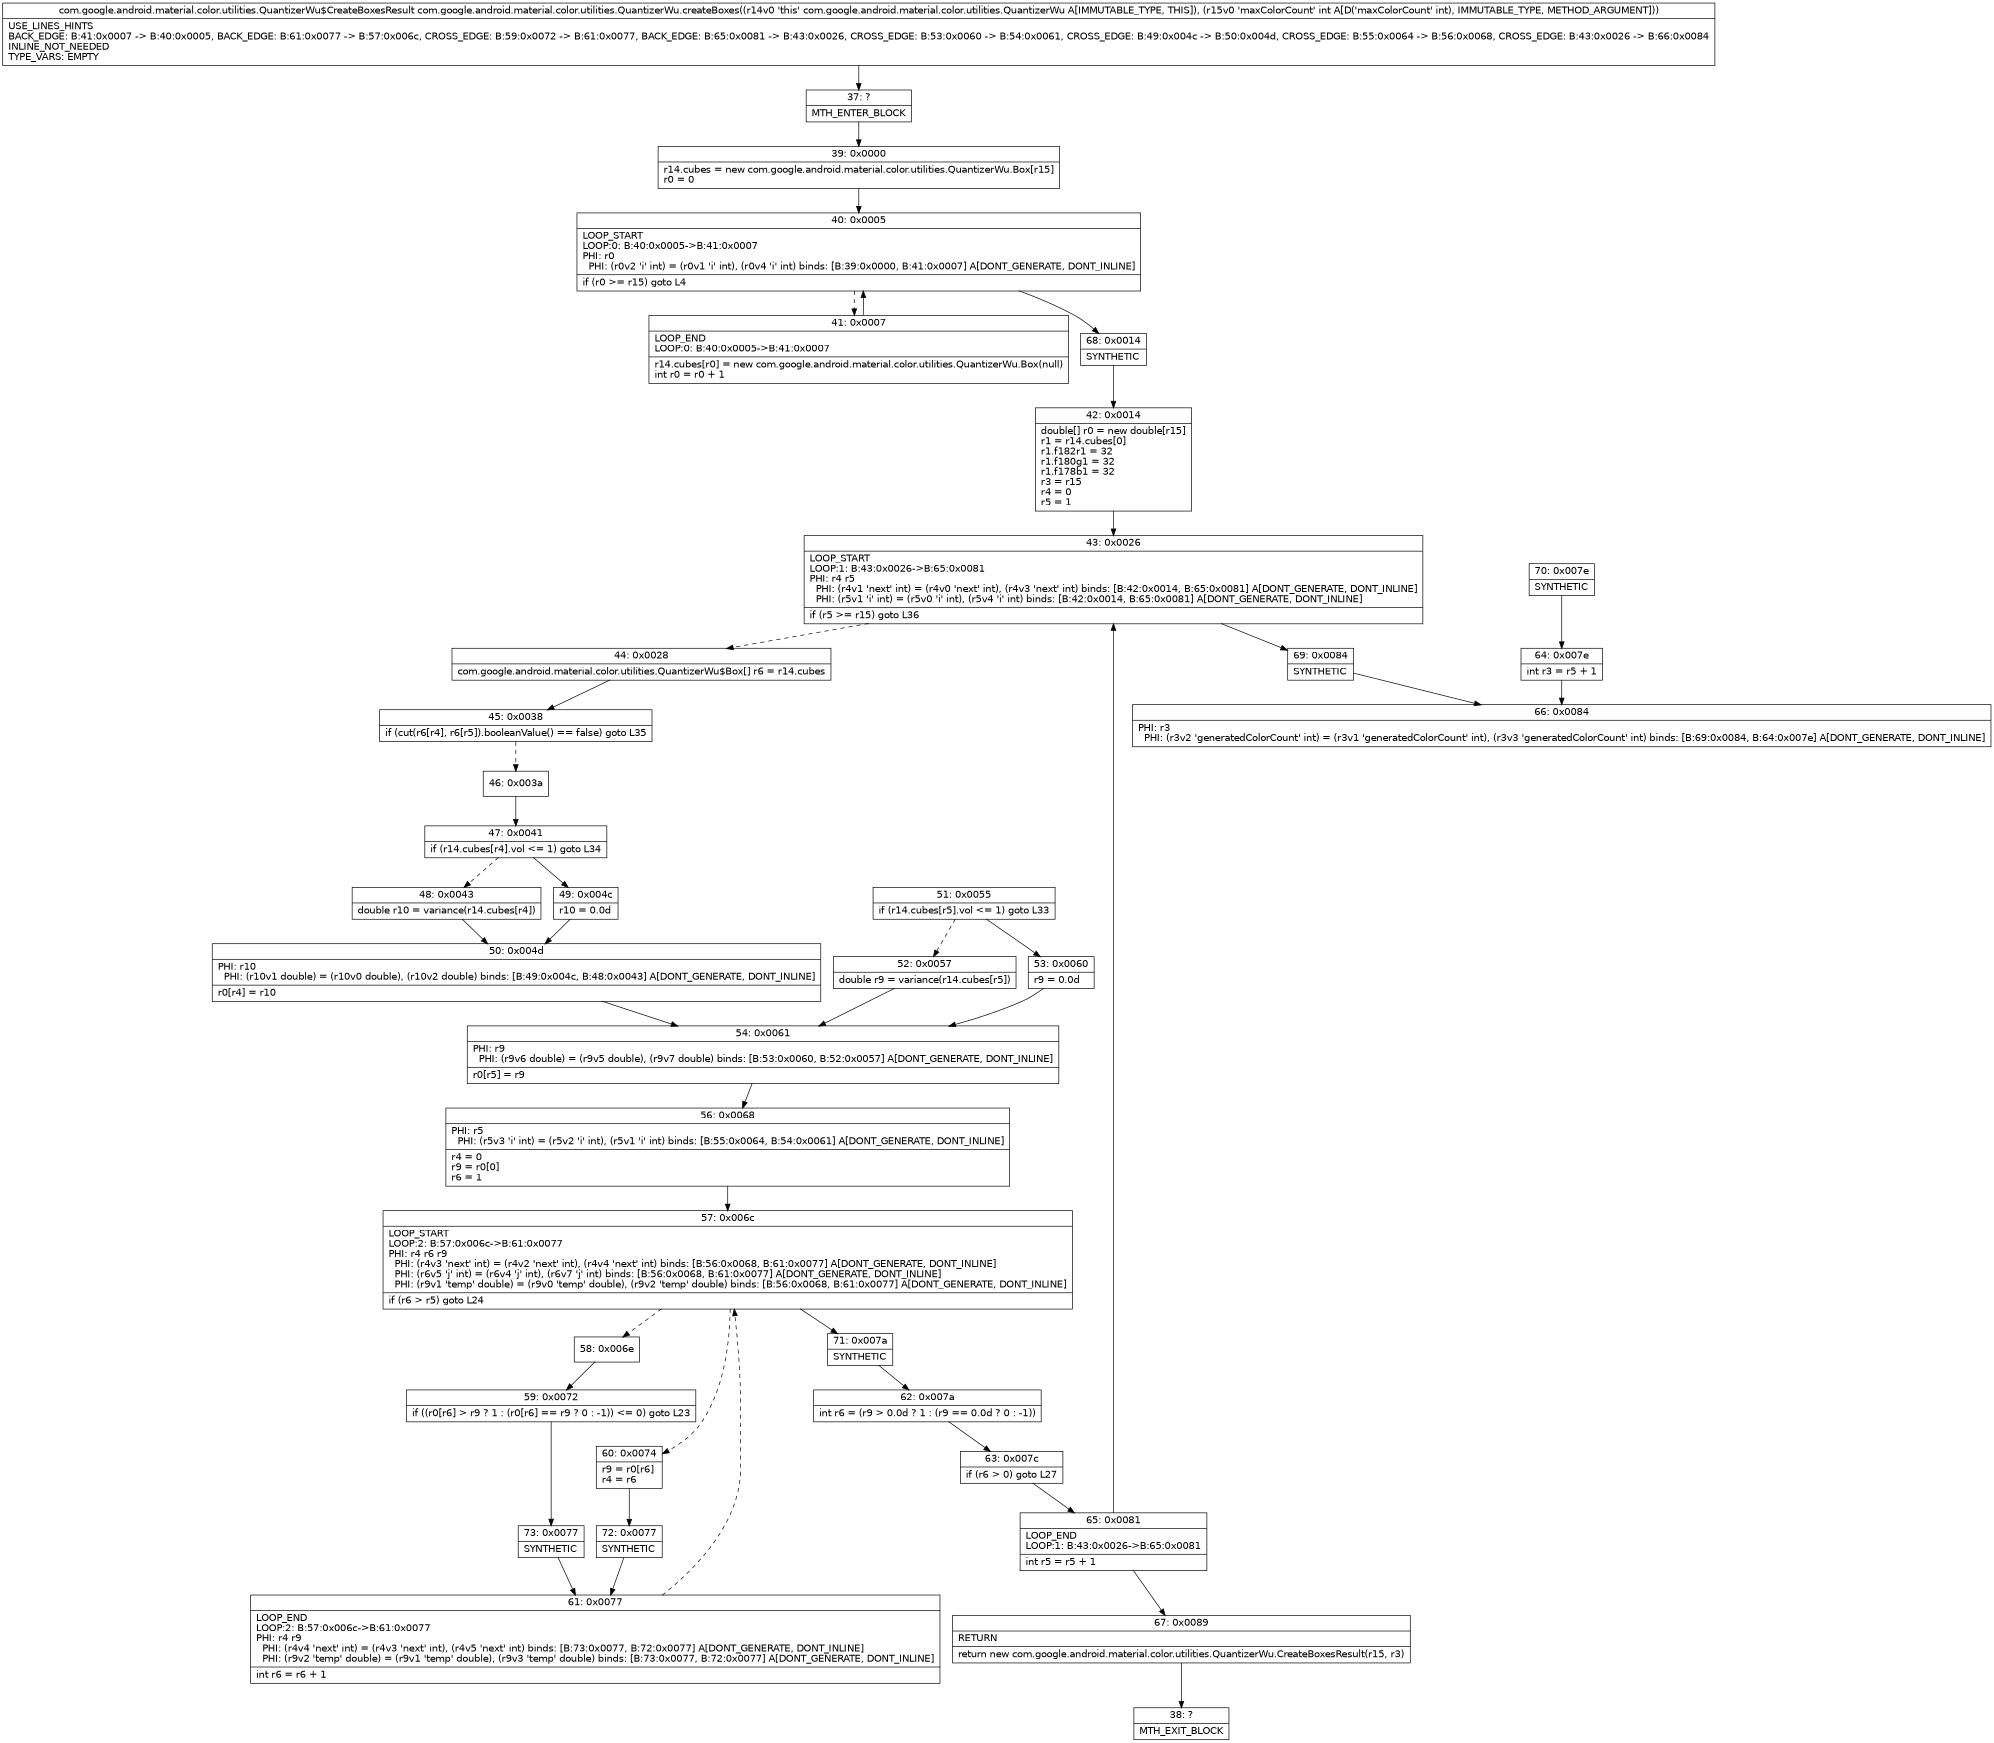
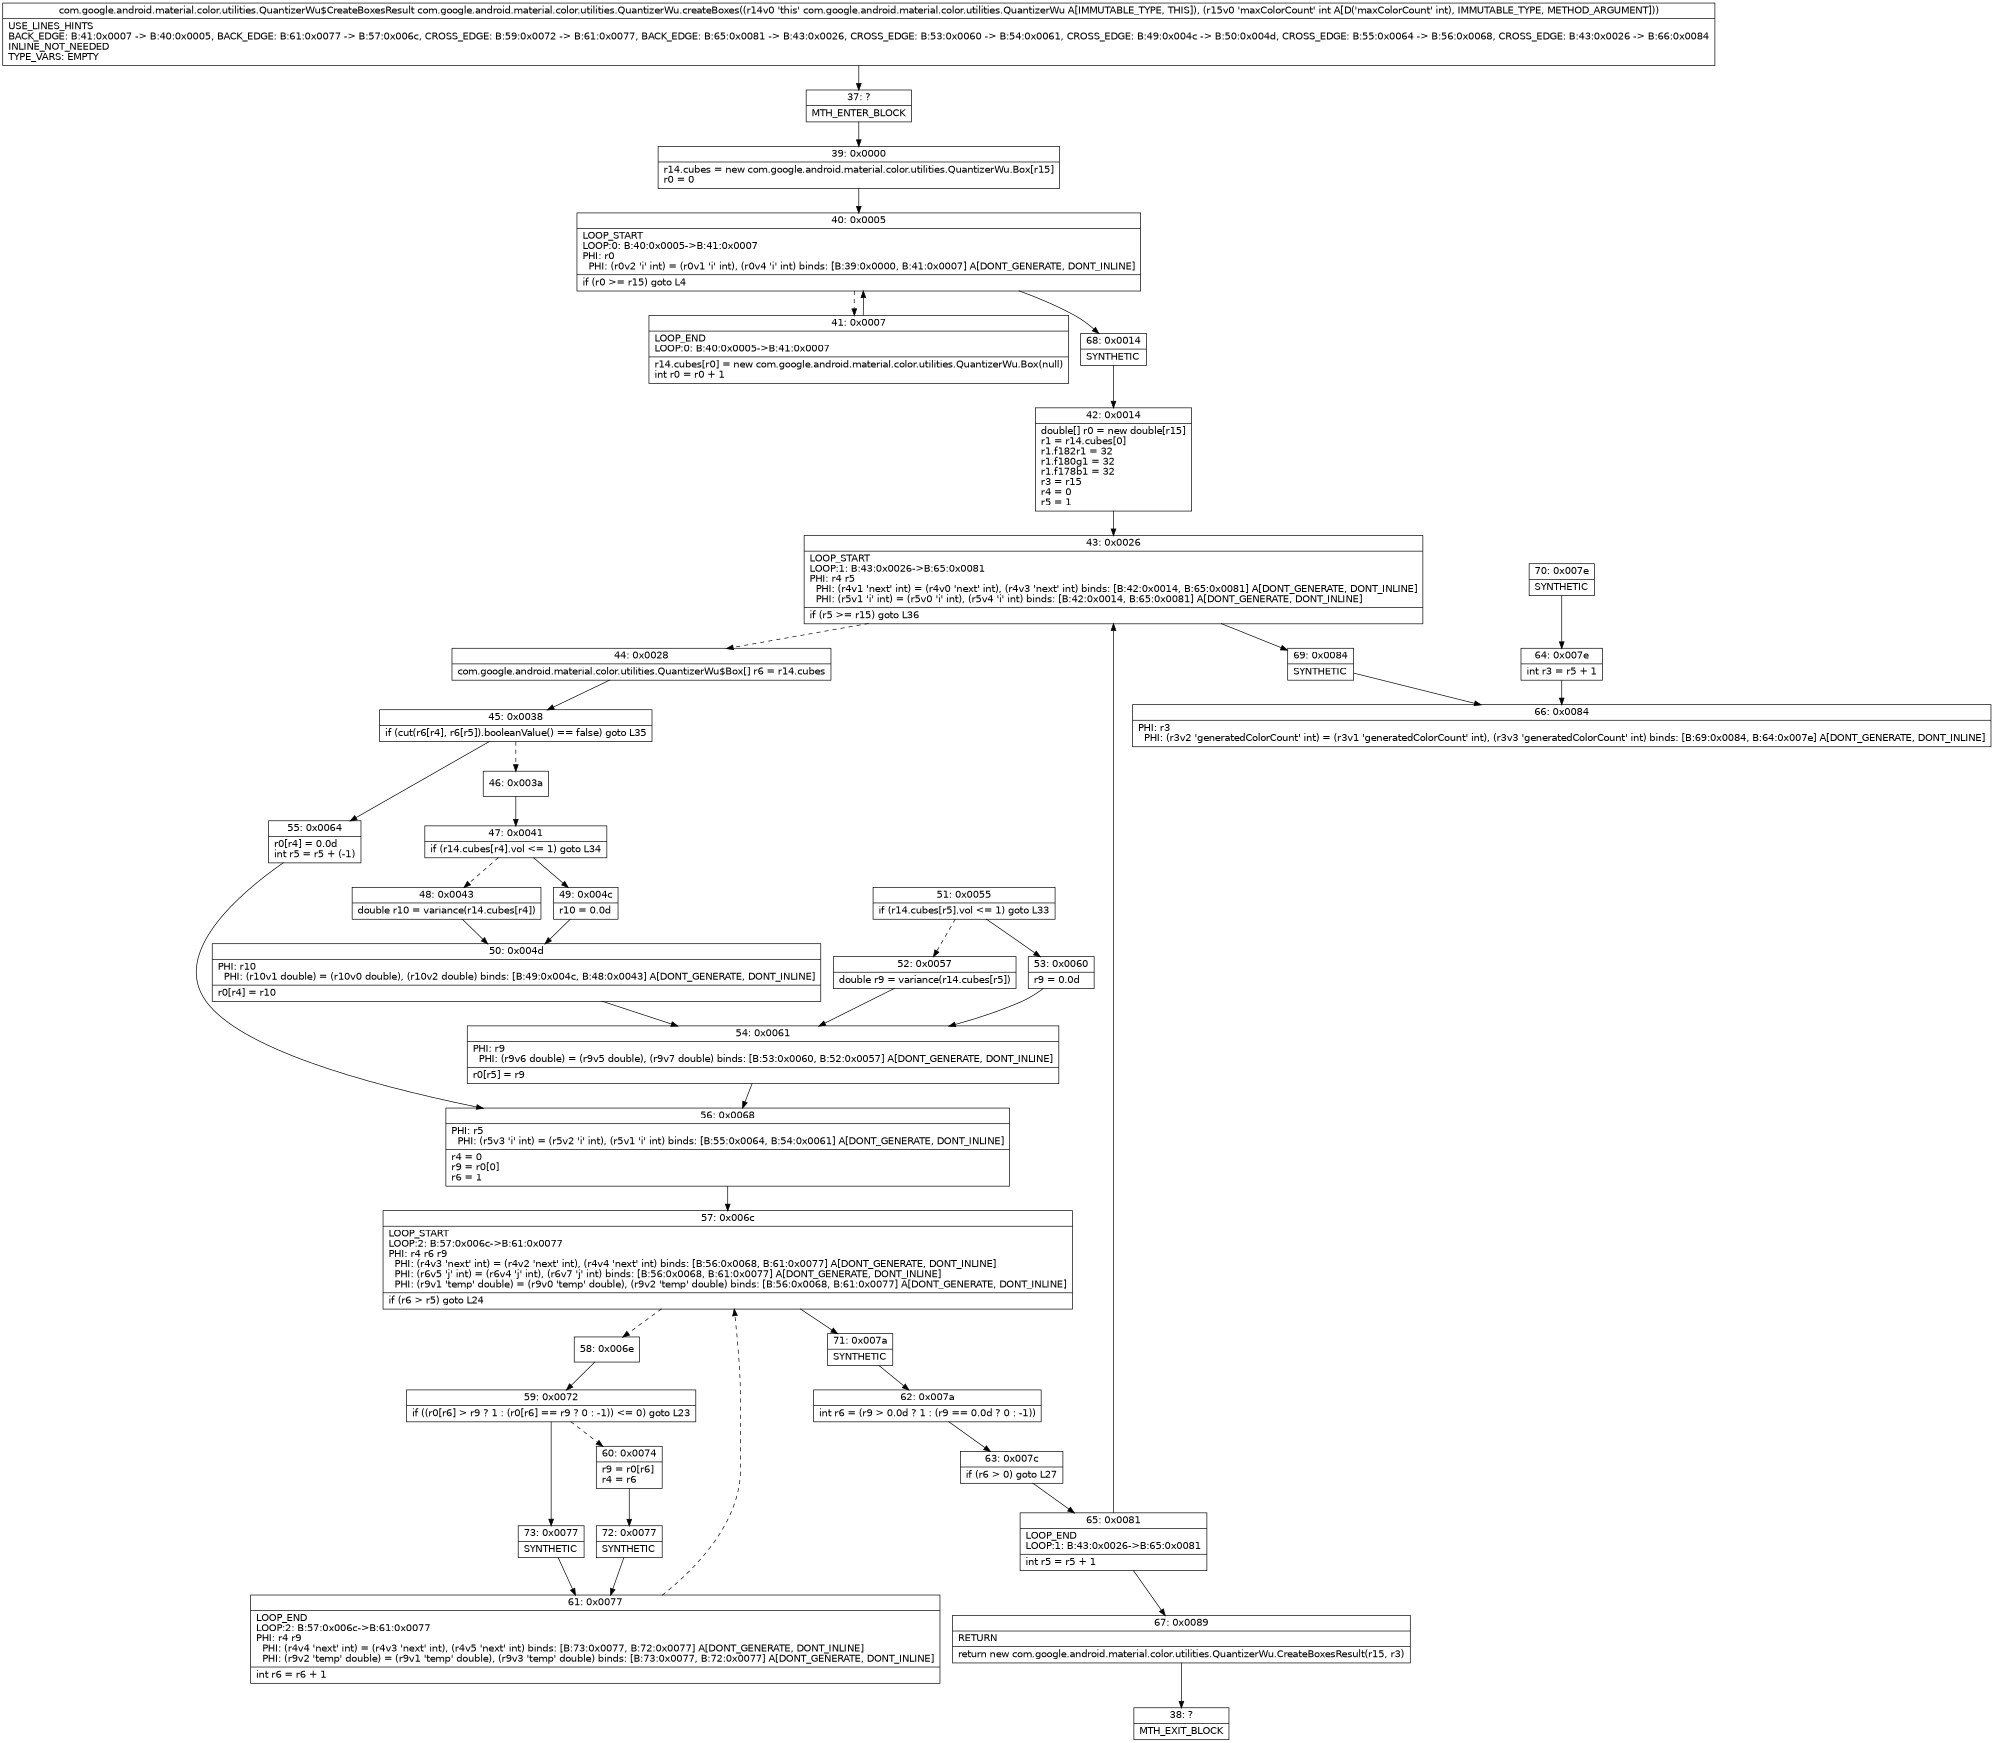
  digraph {
    fontname="DejaVu Sans"
    node [fontname="DejaVu Sans" shape=record]
    edge [fontname="DejaVu Sans"]
    n1 [label="{37\:\ ?|MTH_ENTER_BLOCK\l}"]
    n2 [label="{39\:\ 0x0000|r14.cubes = new com.google.android.material.color.utilities.QuantizerWu.Box[r15]\lr0 = 0\l}"]
    n3 [label="{40\:\ 0x0005|LOOP_START\lLOOP:0: B:40:0x0005\-\>B:41:0x0007\lPHI: r0 \l  PHI: (r0v2 'i' int) = (r0v1 'i' int), (r0v4 'i' int) binds: [B:39:0x0000, B:41:0x0007] A[DONT_GENERATE, DONT_INLINE]\l|if (r0 \>= r15) goto L4\l}"]
    n4 [label="{41\:\ 0x0007|LOOP_END\lLOOP:0: B:40:0x0005\-\>B:41:0x0007\l|r14.cubes[r0] = new com.google.android.material.color.utilities.QuantizerWu.Box(null)\lint r0 = r0 + 1\l}"]
    n5 [label="{68\:\ 0x0014|SYNTHETIC\l}"]
    n6 [label="{42\:\ 0x0014|double[] r0 = new double[r15]\lr1 = r14.cubes[0]\lr1.f182r1 = 32\lr1.f180g1 = 32\lr1.f178b1 = 32\lr3 = r15\lr4 = 0\lr5 = 1\l}"]
    n7 [label="{43\:\ 0x0026|LOOP_START\lLOOP:1: B:43:0x0026\-\>B:65:0x0081\lPHI: r4 r5 \l  PHI: (r4v1 'next' int) = (r4v0 'next' int), (r4v3 'next' int) binds: [B:42:0x0014, B:65:0x0081] A[DONT_GENERATE, DONT_INLINE]\l  PHI: (r5v1 'i' int) = (r5v0 'i' int), (r5v4 'i' int) binds: [B:42:0x0014, B:65:0x0081] A[DONT_GENERATE, DONT_INLINE]\l|if (r5 \>= r15) goto L36\l}"]
    n8 [label="{44\:\ 0x0028|com.google.android.material.color.utilities.QuantizerWu$Box[] r6 = r14.cubes\l}"]
    n9 [label="{69\:\ 0x0084|SYNTHETIC\l}"]
    n10 [label="{45\:\ 0x0038|if (cut(r6[r4], r6[r5]).booleanValue() == false) goto L35\l}"]
    n11 [label="{66\:\ 0x0084|PHI: r3 \l  PHI: (r3v2 'generatedColorCount' int) = (r3v1 'generatedColorCount' int), (r3v3 'generatedColorCount' int) binds: [B:69:0x0084, B:64:0x007e] A[DONT_GENERATE, DONT_INLINE]\l}"]
    n12 [label="{46\:\ 0x003a}"]
+   n13 [label="{55\:\ 0x0064|r0[r4] = 0.0d\lint r5 = r5 + (\-1)\l}"]
    n14 [label="{47\:\ 0x0041|if (r14.cubes[r4].vol \<= 1) goto L34\l}"]
    n15 [label="{56\:\ 0x0068|PHI: r5 \l  PHI: (r5v3 'i' int) = (r5v2 'i' int), (r5v1 'i' int) binds: [B:55:0x0064, B:54:0x0061] A[DONT_GENERATE, DONT_INLINE]\l|r4 = 0\lr9 = r0[0]\lr6 = 1\l}"]
    n16 [label="{48\:\ 0x0043|double r10 = variance(r14.cubes[r4])\l}"]
    n17 [label="{49\:\ 0x004c|r10 = 0.0d\l}"]
    n18 [label="{50\:\ 0x004d|PHI: r10 \l  PHI: (r10v1 double) = (r10v0 double), (r10v2 double) binds: [B:49:0x004c, B:48:0x0043] A[DONT_GENERATE, DONT_INLINE]\l|r0[r4] = r10\l}"]
    n19 [label="{54\:\ 0x0061|PHI: r9 \l  PHI: (r9v6 double) = (r9v5 double), (r9v7 double) binds: [B:53:0x0060, B:52:0x0057] A[DONT_GENERATE, DONT_INLINE]\l|r0[r5] = r9\l}"]
    n20 [label="{51\:\ 0x0055|if (r14.cubes[r5].vol \<= 1) goto L33\l}"]
    n21 [label="{52\:\ 0x0057|double r9 = variance(r14.cubes[r5])\l}"]
    n22 [label="{53\:\ 0x0060|r9 = 0.0d\l}"]
    n23 [label="{57\:\ 0x006c|LOOP_START\lLOOP:2: B:57:0x006c\-\>B:61:0x0077\lPHI: r4 r6 r9 \l  PHI: (r4v3 'next' int) = (r4v2 'next' int), (r4v4 'next' int) binds: [B:56:0x0068, B:61:0x0077] A[DONT_GENERATE, DONT_INLINE]\l  PHI: (r6v5 'j' int) = (r6v4 'j' int), (r6v7 'j' int) binds: [B:56:0x0068, B:61:0x0077] A[DONT_GENERATE, DONT_INLINE]\l  PHI: (r9v1 'temp' double) = (r9v0 'temp' double), (r9v2 'temp' double) binds: [B:56:0x0068, B:61:0x0077] A[DONT_GENERATE, DONT_INLINE]\l|if (r6 \> r5) goto L24\l}"]
    n24 [label="{58\:\ 0x006e}"]
    n25 [label="{71\:\ 0x007a|SYNTHETIC\l}"]
    n26 [label="{59\:\ 0x0072|if ((r0[r6] \> r9 ? 1 : (r0[r6] == r9 ? 0 : \-1)) \<= 0) goto L23\l}"]
    n27 [label="{62\:\ 0x007a|int r6 = (r9 \> 0.0d ? 1 : (r9 == 0.0d ? 0 : \-1))\l}"]
    n28 [label="{60\:\ 0x0074|r9 = r0[r6]\lr4 = r6\l}"]
    n29 [label="{73\:\ 0x0077|SYNTHETIC\l}"]
    n30 [label="{72\:\ 0x0077|SYNTHETIC\l}"]
    n31 [label="{61\:\ 0x0077|LOOP_END\lLOOP:2: B:57:0x006c\-\>B:61:0x0077\lPHI: r4 r9 \l  PHI: (r4v4 'next' int) = (r4v3 'next' int), (r4v5 'next' int) binds: [B:73:0x0077, B:72:0x0077] A[DONT_GENERATE, DONT_INLINE]\l  PHI: (r9v2 'temp' double) = (r9v1 'temp' double), (r9v3 'temp' double) binds: [B:73:0x0077, B:72:0x0077] A[DONT_GENERATE, DONT_INLINE]\l|int r6 = r6 + 1\l}"]
    n32 [label="{63\:\ 0x007c|if (r6 \> 0) goto L27\l}"]
    n33 [label="{65\:\ 0x0081|LOOP_END\lLOOP:1: B:43:0x0026\-\>B:65:0x0081\l|int r5 = r5 + 1\l}"]
    n34 [label="{67\:\ 0x0089|RETURN\l|return new com.google.android.material.color.utilities.QuantizerWu.CreateBoxesResult(r15, r3)\l}"]
    n35 [label="{70\:\ 0x007e|SYNTHETIC\l}"]
    n36 [label="{64\:\ 0x007e|int r3 = r5 + 1\l}"]
    n37 [label="{38\:\ ?|MTH_EXIT_BLOCK\l}"]
    n38 [label="{com.google.android.material.color.utilities.QuantizerWu$CreateBoxesResult com.google.android.material.color.utilities.QuantizerWu.createBoxes((r14v0 'this' com.google.android.material.color.utilities.QuantizerWu A[IMMUTABLE_TYPE, THIS]), (r15v0 'maxColorCount' int A[D('maxColorCount' int), IMMUTABLE_TYPE, METHOD_ARGUMENT]))  | USE_LINES_HINTS\lBACK_EDGE: B:41:0x0007 \-\> B:40:0x0005, BACK_EDGE: B:61:0x0077 \-\> B:57:0x006c, CROSS_EDGE: B:59:0x0072 \-\> B:61:0x0077, BACK_EDGE: B:65:0x0081 \-\> B:43:0x0026, CROSS_EDGE: B:53:0x0060 \-\> B:54:0x0061, CROSS_EDGE: B:49:0x004c \-\> B:50:0x004d, CROSS_EDGE: B:55:0x0064 \-\> B:56:0x0068, CROSS_EDGE: B:43:0x0026 \-\> B:66:0x0084\lINLINE_NOT_NEEDED\lTYPE_VARS: EMPTY\l}"]
    n1 -> n2
    n2 -> n3
    n3 -> n4 [style=dashed]
    n3 -> n5
    n4 -> n3
    n5 -> n6
    n6 -> n7
    n7 -> n8 [style=dashed]
    n7 -> n9
    n8 -> n10
    n9 -> n11
    n10 -> n12 [style=dashed]
+   n10 -> n13
    n12 -> n14
+   n13 -> n15
    n14 -> n16 [style=dashed]
    n14 -> n17
    n15 -> n23
    n16 -> n18
    n17 -> n18
    n18 -> n19
    n19 -> n15
    n20 -> n21 [style=dashed]
    n20 -> n22
    n21 -> n19
    n22 -> n19
    n23 -> n24 [style=dashed]
    n23 -> n25
    n24 -> n26
    n25 -> n27
-   n23 -> n28 [style=dashed]
+   n26 -> n28 [style=dashed]
    n26 -> n29
    n27 -> n32
    n28 -> n30
    n29 -> n31
    n30 -> n31
    n31 -> n23 [style=dashed]
    n32 -> n33
    n33 -> n7
    n33 -> n34
    n34 -> n37
    n35 -> n36
    n36 -> n11
    n38 -> n1
  }
